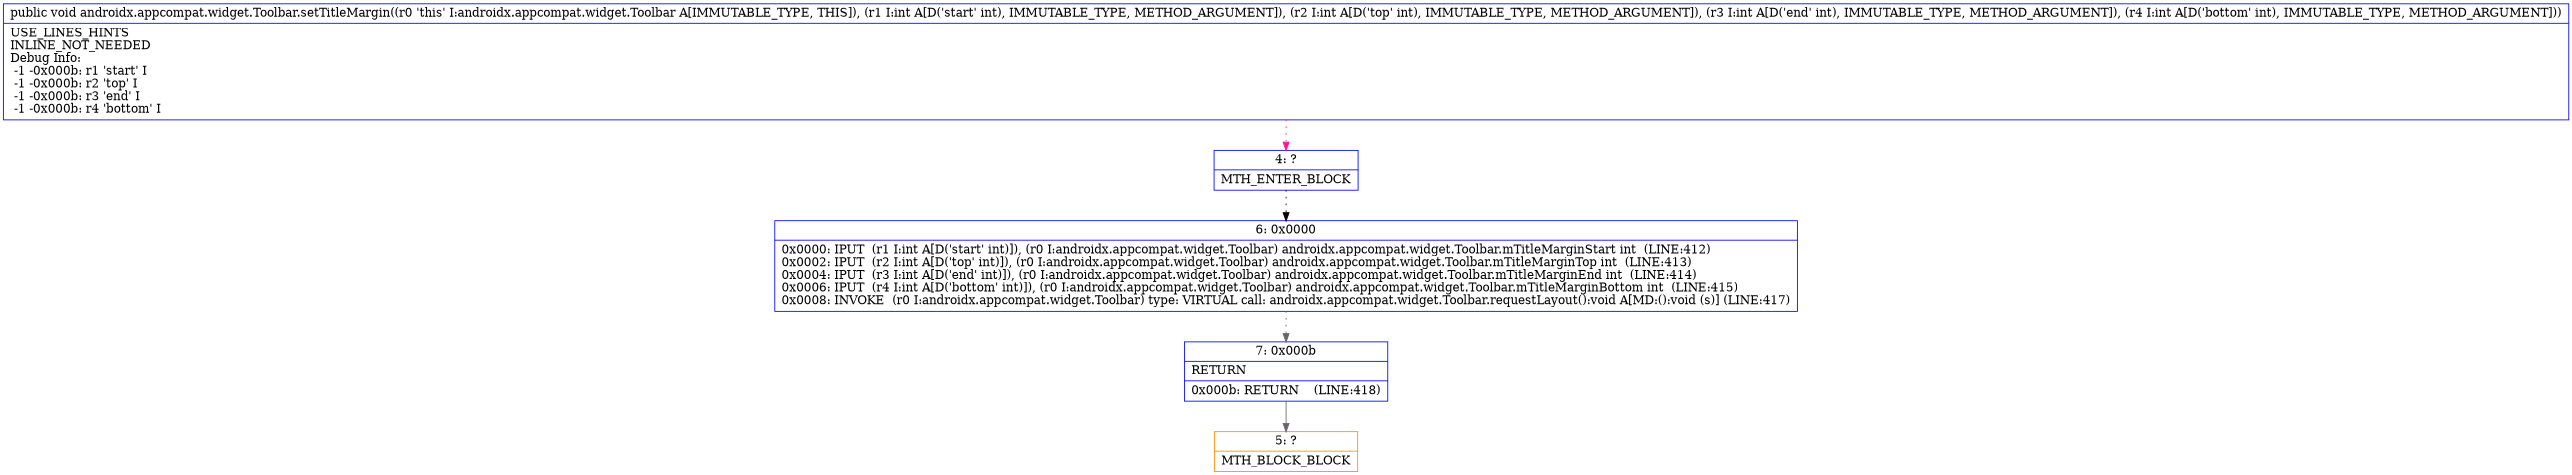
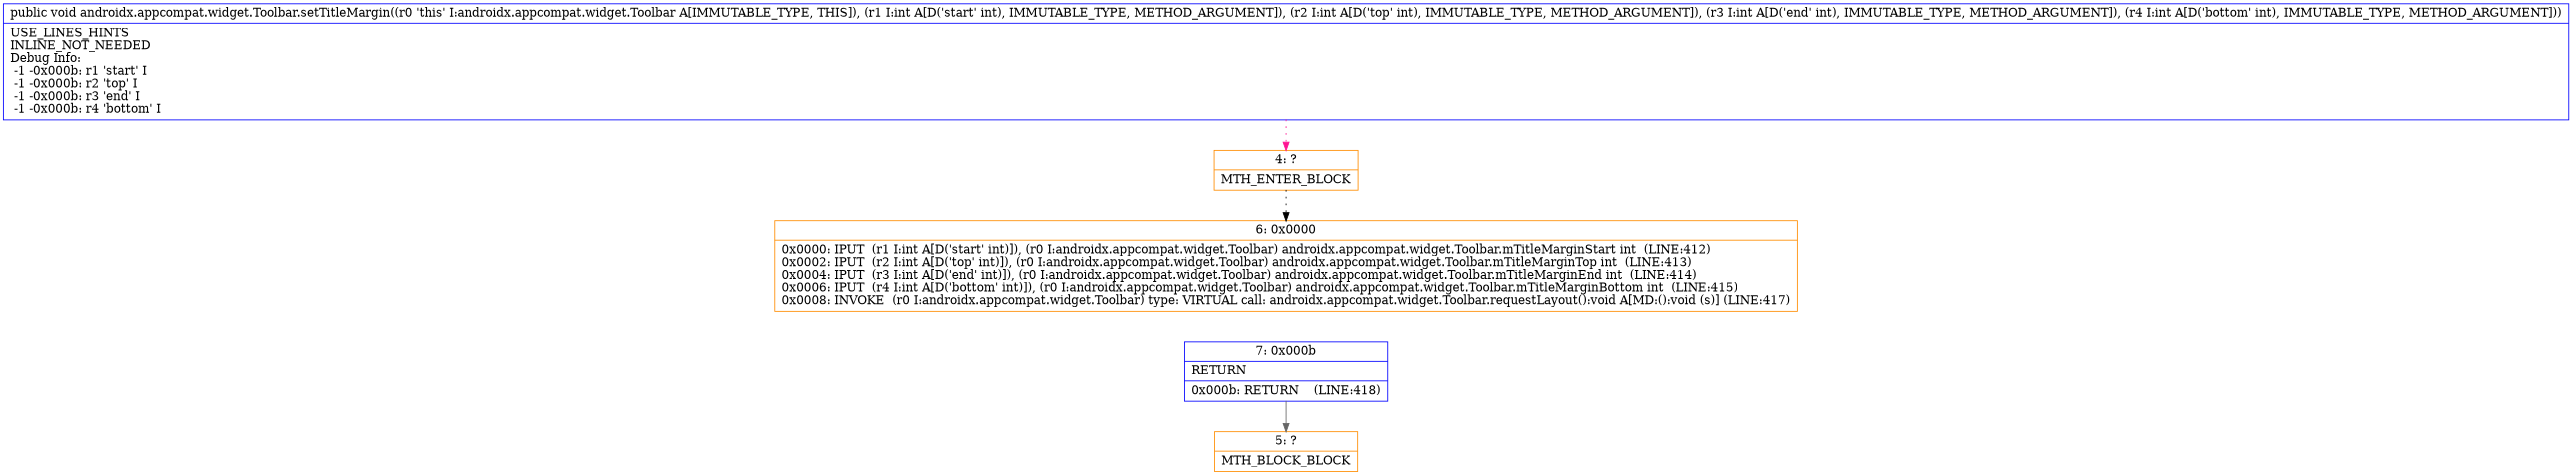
  digraph {
    node [color=blue shape=record]
    edge [color=gray40 style=dotted]
-   n1 [label="{4\:\ ?|MTH_ENTER_BLOCK\l}"]
-   n2 [label="{6\:\ 0x0000|0x0000: IPUT  (r1 I:int A[D('start' int)]), (r0 I:androidx.appcompat.widget.Toolbar) androidx.appcompat.widget.Toolbar.mTitleMarginStart int  (LINE:412)\l0x0002: IPUT  (r2 I:int A[D('top' int)]), (r0 I:androidx.appcompat.widget.Toolbar) androidx.appcompat.widget.Toolbar.mTitleMarginTop int  (LINE:413)\l0x0004: IPUT  (r3 I:int A[D('end' int)]), (r0 I:androidx.appcompat.widget.Toolbar) androidx.appcompat.widget.Toolbar.mTitleMarginEnd int  (LINE:414)\l0x0006: IPUT  (r4 I:int A[D('bottom' int)]), (r0 I:androidx.appcompat.widget.Toolbar) androidx.appcompat.widget.Toolbar.mTitleMarginBottom int  (LINE:415)\l0x0008: INVOKE  (r0 I:androidx.appcompat.widget.Toolbar) type: VIRTUAL call: androidx.appcompat.widget.Toolbar.requestLayout():void A[MD:():void (s)] (LINE:417)\l}"]
+   n1 [color=darkorange label="{4\:\ ?|MTH_ENTER_BLOCK\l}"]
+   n2 [color=darkorange label="{6\:\ 0x0000|0x0000: IPUT  (r1 I:int A[D('start' int)]), (r0 I:androidx.appcompat.widget.Toolbar) androidx.appcompat.widget.Toolbar.mTitleMarginStart int  (LINE:412)\l0x0002: IPUT  (r2 I:int A[D('top' int)]), (r0 I:androidx.appcompat.widget.Toolbar) androidx.appcompat.widget.Toolbar.mTitleMarginTop int  (LINE:413)\l0x0004: IPUT  (r3 I:int A[D('end' int)]), (r0 I:androidx.appcompat.widget.Toolbar) androidx.appcompat.widget.Toolbar.mTitleMarginEnd int  (LINE:414)\l0x0006: IPUT  (r4 I:int A[D('bottom' int)]), (r0 I:androidx.appcompat.widget.Toolbar) androidx.appcompat.widget.Toolbar.mTitleMarginBottom int  (LINE:415)\l0x0008: INVOKE  (r0 I:androidx.appcompat.widget.Toolbar) type: VIRTUAL call: androidx.appcompat.widget.Toolbar.requestLayout():void A[MD:():void (s)] (LINE:417)\l}"]
    n3 [label="{7\:\ 0x000b|RETURN\l|0x000b: RETURN    (LINE:418)\l}"]
    n4 [color=darkorange label="{5\:\ ?|MTH_BLOCK_BLOCK\l}"]
    n5 [label="{public void androidx.appcompat.widget.Toolbar.setTitleMargin((r0 'this' I:androidx.appcompat.widget.Toolbar A[IMMUTABLE_TYPE, THIS]), (r1 I:int A[D('start' int), IMMUTABLE_TYPE, METHOD_ARGUMENT]), (r2 I:int A[D('top' int), IMMUTABLE_TYPE, METHOD_ARGUMENT]), (r3 I:int A[D('end' int), IMMUTABLE_TYPE, METHOD_ARGUMENT]), (r4 I:int A[D('bottom' int), IMMUTABLE_TYPE, METHOD_ARGUMENT]))  | USE_LINES_HINTS\lINLINE_NOT_NEEDED\lDebug Info:\l  \-1 \-0x000b: r1 'start' I\l  \-1 \-0x000b: r2 'top' I\l  \-1 \-0x000b: r3 'end' I\l  \-1 \-0x000b: r4 'bottom' I\l}"]
    n1 -> n2 [color=black]
-   n2 -> n3
    n3 -> n4 [style=solid]
    n5 -> n1 [color=deeppink]
  }
